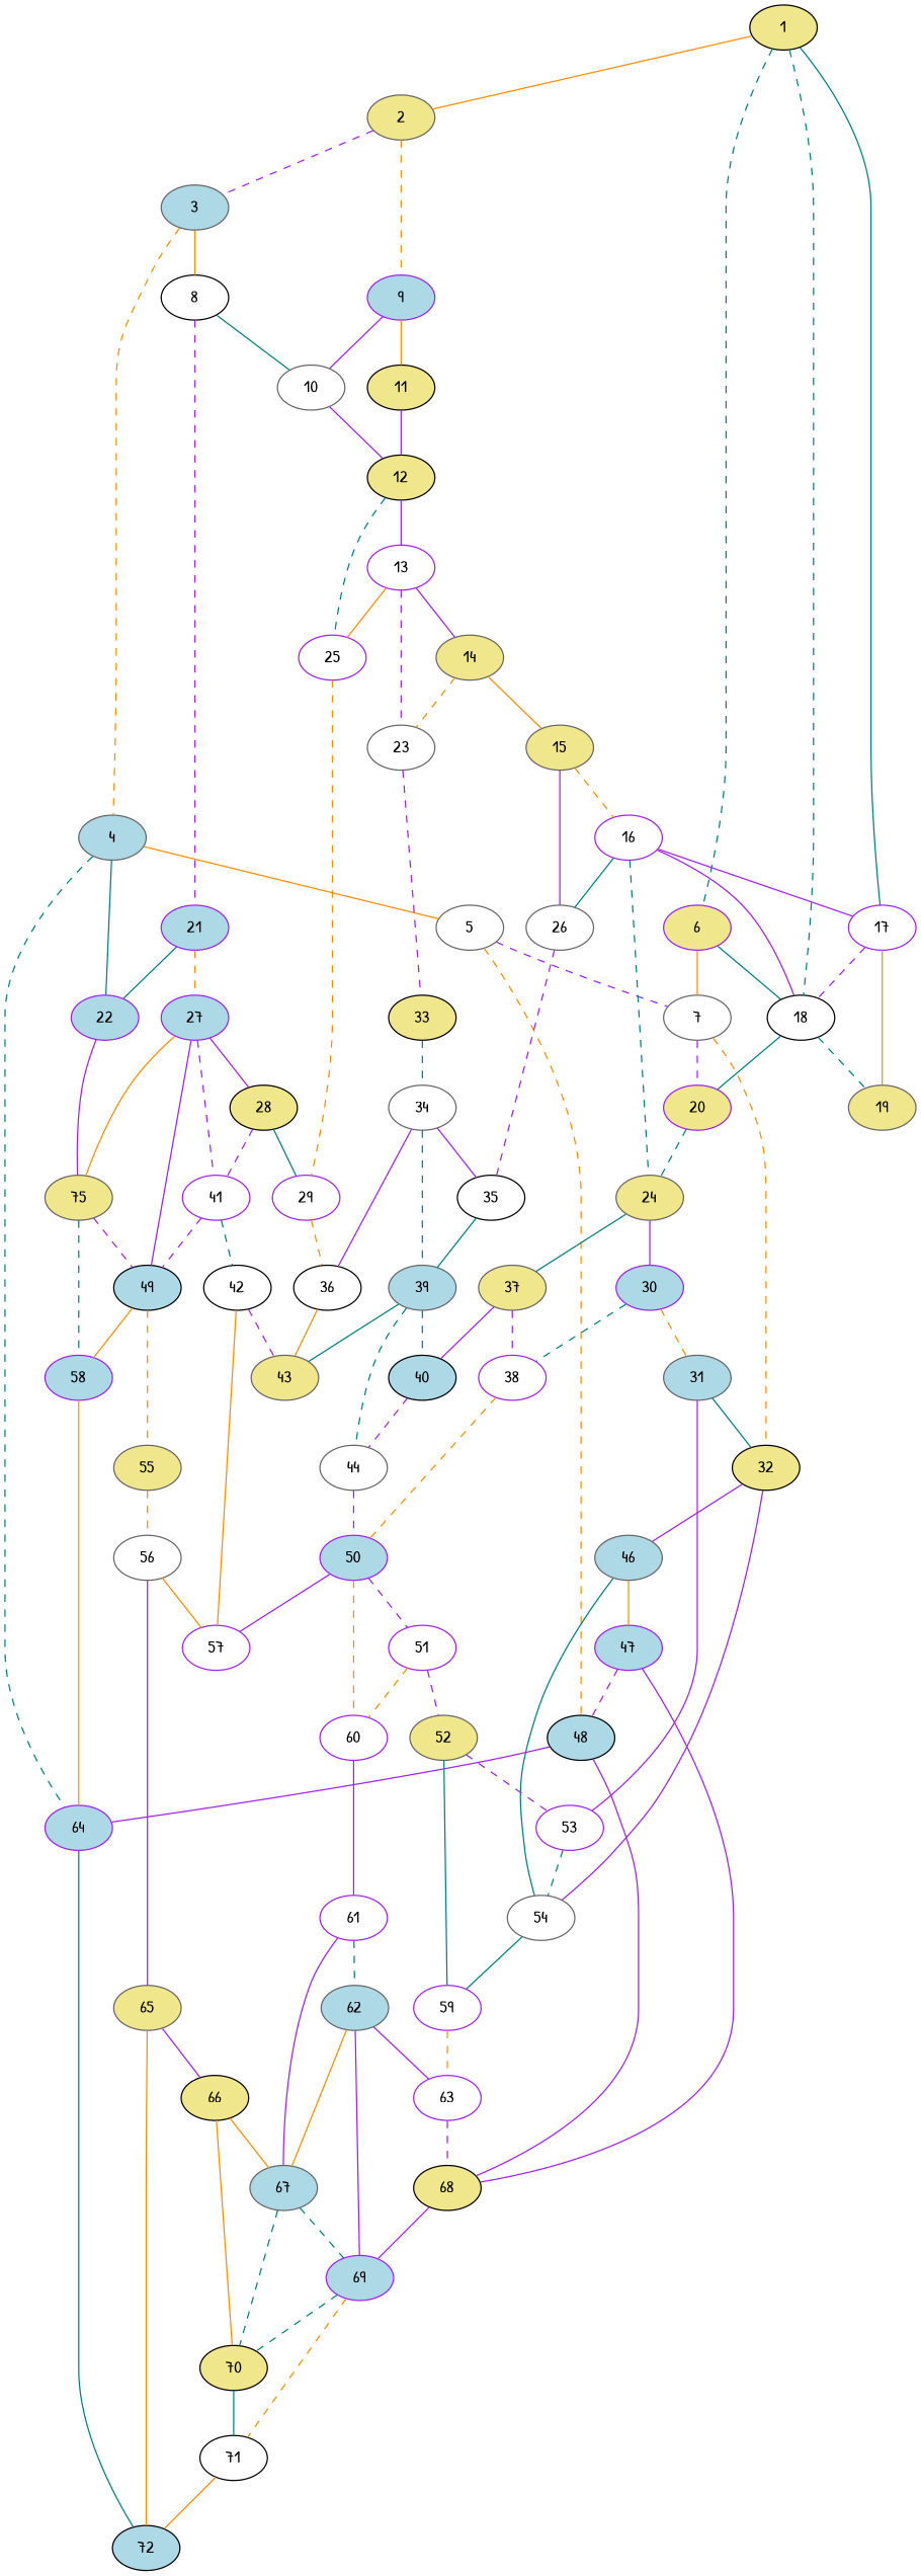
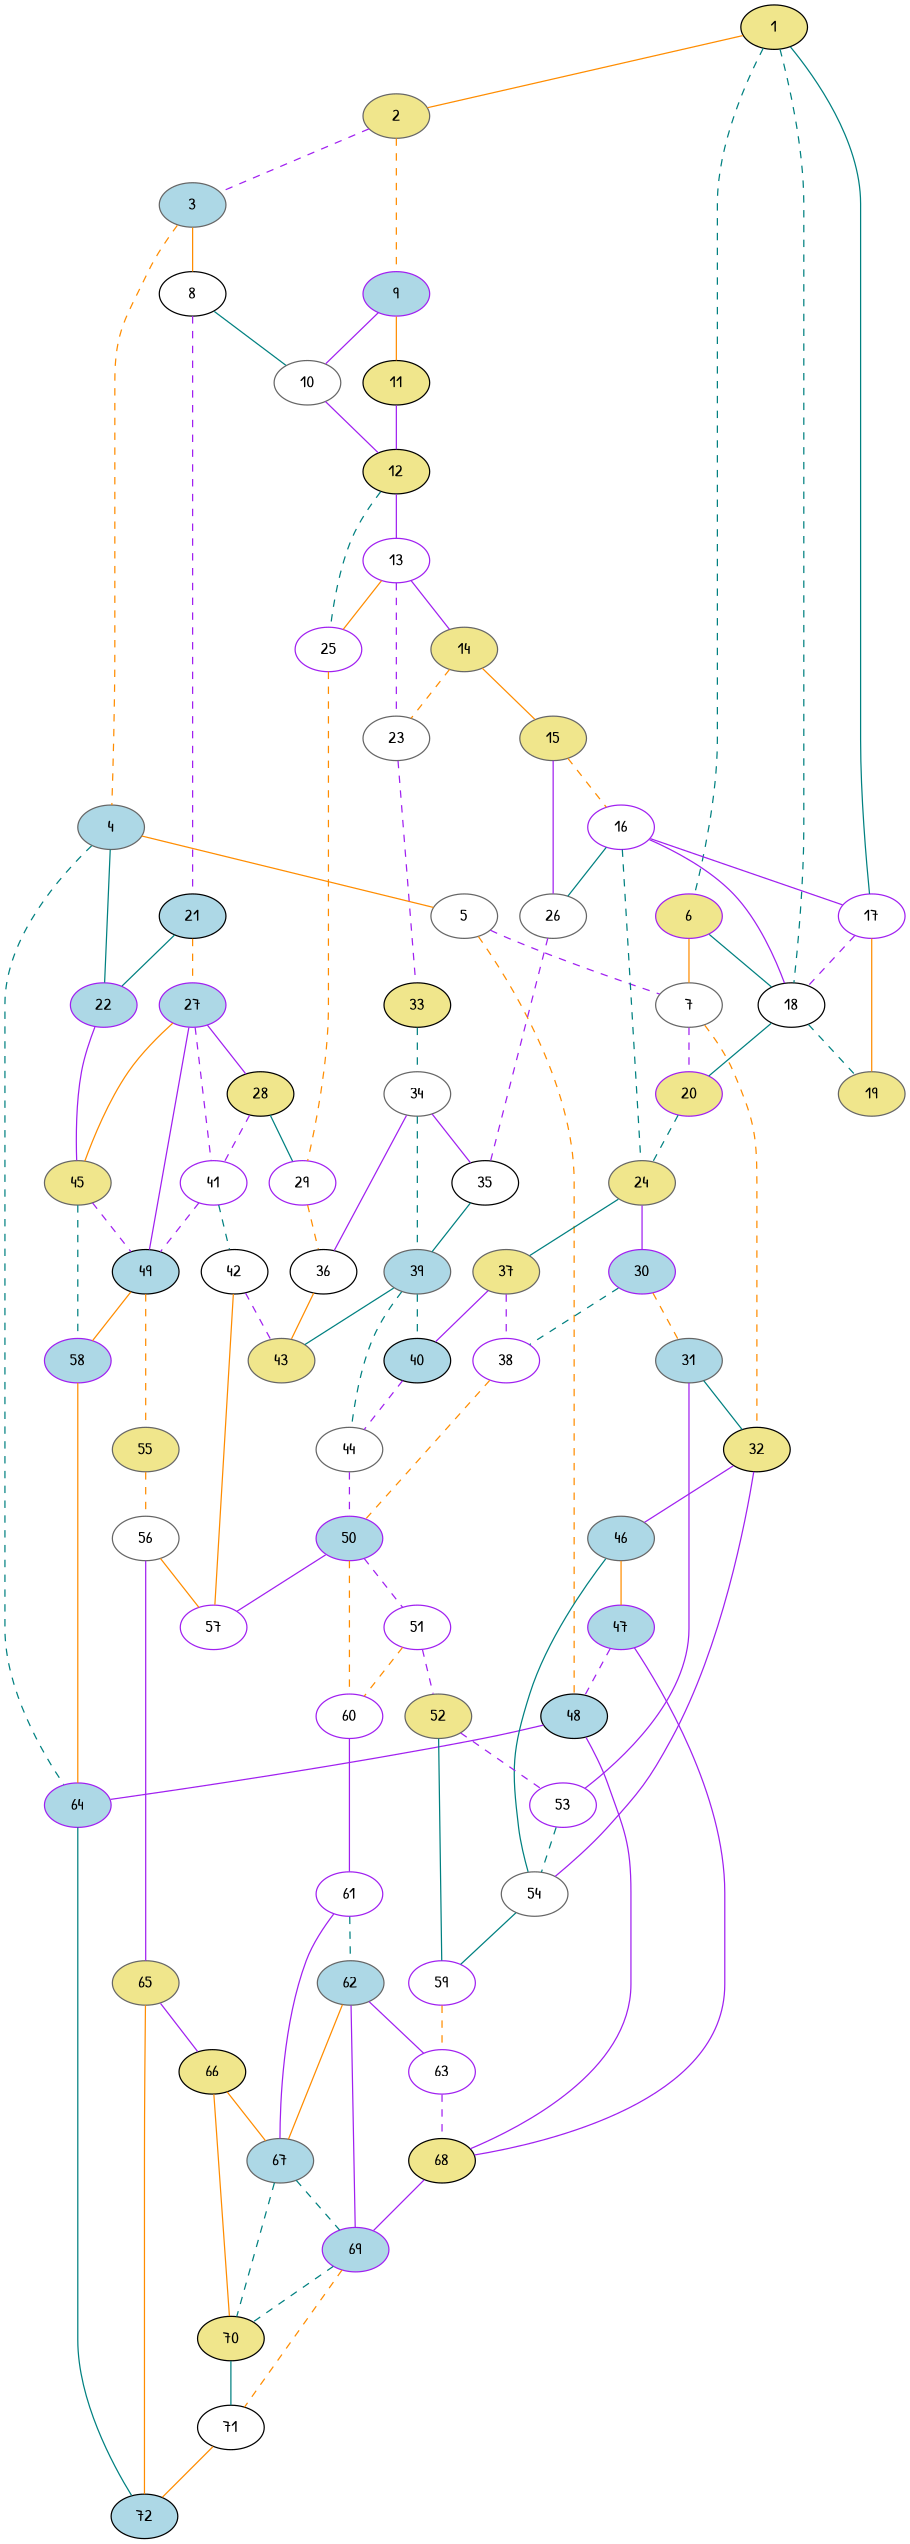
  graph {
    fontname="Patrick Hand"
    node [color=gray40 fillcolor=white fontname="Patrick Hand" style=filled]
    edge [color=purple fontname="Patrick Hand" style=solid weight=1.0]
    1 [color=black fillcolor=khaki]
    2 [fillcolor=khaki]
    6 [color=purple fillcolor=khaki]
    17 [color=purple]
    18 [color=black]
    3 [fillcolor=lightblue]
    9 [color=purple fillcolor=lightblue]
    7
    19 [fillcolor=khaki]
    20 [color=purple fillcolor=khaki]
    4 [fillcolor=lightblue]
    8 [color=black]
    10
    11 [color=black fillcolor=khaki]
    5
    22 [color=purple fillcolor=lightblue]
    64 [color=purple fillcolor=lightblue]
-   21 [color=purple fillcolor=lightblue]
+   21 [color=black fillcolor=lightblue]
    48 [color=black fillcolor=lightblue]
-   45 [fillcolor=khaki label=75]
+   45 [fillcolor=khaki]
    72 [color=black fillcolor=lightblue]
    32 [color=black fillcolor=khaki]
    68 [color=black fillcolor=khaki]
    24 [fillcolor=khaki]
    46 [fillcolor=lightblue]
    54
    12 [color=black fillcolor=khaki]
    27 [color=purple fillcolor=lightblue]
    13 [color=purple]
    25 [color=purple]
    14 [fillcolor=khaki]
    23
    29 [color=purple]
    15 [fillcolor=khaki]
    33 [color=black fillcolor=khaki]
    16 [color=purple]
    26
    35 [color=black]
    30 [color=purple fillcolor=lightblue]
    37 [fillcolor=khaki]
    28 [color=black fillcolor=khaki]
    41 [color=purple]
    49 [color=black fillcolor=lightblue]
    58 [color=purple fillcolor=lightblue]
    34
    31 [fillcolor=lightblue]
    38 [color=purple]
    40 [color=black fillcolor=lightblue]
    36 [color=black]
    39 [fillcolor=lightblue]
    42 [color=black]
    55 [fillcolor=khaki]
    43 [fillcolor=khaki]
    53 [color=purple]
    50 [color=purple fillcolor=lightblue]
    47 [color=purple fillcolor=lightblue]
    59 [color=purple]
    44
    57 [color=purple]
    51 [color=purple]
    60 [color=purple]
    69 [color=purple fillcolor=lightblue]
    56
    52 [fillcolor=khaki]
    61 [color=purple]
    63 [color=purple]
    65 [fillcolor=khaki]
    66 [color=black fillcolor=khaki]
    62 [fillcolor=lightblue]
    67 [fillcolor=lightblue]
    70 [color=black fillcolor=khaki]
    71 [color=black]
    1 -- 2 [color=darkorange]
    1 -- 6 [color=teal style=dashed]
    1 -- 17 [color=teal]
    1 -- 18 [color=teal style=dashed]
    2 -- 3 [style=dashed]
    2 -- 9 [color=darkorange style=dashed]
    6 -- 18 [color=teal]
    6 -- 7 [color=darkorange]
    17 -- 18 [style=dashed]
    17 -- 19 [color=darkorange weight=3.0]
    18 -- 19 [color=teal style=dashed]
    18 -- 20 [color=teal]
    3 -- 4 [color=darkorange style=dashed]
    3 -- 8 [color=darkorange]
    9 -- 10
    9 -- 11 [color=darkorange weight=2.0]
    7 -- 20 [style=dashed]
    7 -- 32 [color=darkorange style=dashed weight=2.0]
    20 -- 24 [color=teal style=dashed]
    4 -- 5 [color=darkorange]
    4 -- 22 [color=teal]
    4 -- 64 [color=teal style=dashed]
    8 -- 10 [color=teal]
    8 -- 21 [style=dashed weight=2.0]
    10 -- 12
    11 -- 12
    5 -- 7 [style=dashed weight=2.0]
    5 -- 48 [color=darkorange style=dashed]
    22 -- 45
    64 -- 72 [color=teal]
    21 -- 22 [color=teal]
    21 -- 27 [color=darkorange style=dashed weight=2.0]
    48 -- 64
    48 -- 68
    45 -- 49 [style=dashed]
    45 -- 58 [color=teal style=dashed]
    32 -- 46
    32 -- 54
    68 -- 69 [weight=2.0]
    24 -- 30
    24 -- 37 [color=teal]
    46 -- 54 [color=teal]
    46 -- 47 [color=darkorange]
    54 -- 59 [color=teal]
    12 -- 13 [weight=3.0]
    12 -- 25 [color=teal style=dashed]
    27 -- 45 [color=darkorange]
    27 -- 28
    27 -- 41 [style=dashed]
    27 -- 49
    13 -- 25 [color=darkorange]
    13 -- 14
    13 -- 23 [style=dashed]
    25 -- 29 [color=darkorange style=dashed]
    14 -- 23 [color=darkorange style=dashed]
    14 -- 15 [color=darkorange]
    23 -- 33 [style=dashed]
    29 -- 36 [color=darkorange style=dashed]
    15 -- 16 [color=darkorange style=dashed]
    15 -- 26
    33 -- 34 [color=teal style=dashed weight=2.0]
    16 -- 17
    16 -- 18
    16 -- 24 [color=teal style=dashed weight=2.0]
    16 -- 26 [color=teal]
    26 -- 35 [style=dashed]
    35 -- 39 [color=teal]
    30 -- 31 [color=darkorange style=dashed]
    30 -- 38 [color=teal style=dashed]
    37 -- 38 [style=dashed]
    37 -- 40
    28 -- 29 [color=teal]
    28 -- 41 [style=dashed]
    41 -- 49 [style=dashed]
    41 -- 42 [color=teal style=dashed]
    49 -- 58 [color=darkorange]
    49 -- 55 [color=darkorange style=dashed weight=2.0]
    58 -- 64 [color=darkorange]
    34 -- 35
    34 -- 36
    34 -- 39 [color=teal style=dashed weight=2.0]
    31 -- 32 [color=teal]
    31 -- 53
    38 -- 50 [color=darkorange style=dashed]
    40 -- 44 [style=dashed]
    36 -- 43 [color=darkorange]
    39 -- 40 [color=teal style=dashed]
    39 -- 43 [color=teal]
    39 -- 44 [color=teal style=dashed]
    42 -- 43 [style=dashed]
    42 -- 57 [color=darkorange]
    55 -- 56 [color=darkorange style=dashed weight=2.0]
    53 -- 54 [color=teal style=dashed]
    50 -- 57 [weight=2.0]
    50 -- 51 [style=dashed]
    50 -- 60 [color=darkorange style=dashed]
    47 -- 48 [style=dashed]
    47 -- 68
    59 -- 63 [color=darkorange style=dashed]
    44 -- 50 [style=dashed]
    51 -- 60 [color=darkorange style=dashed]
    51 -- 52 [style=dashed]
    60 -- 61
    69 -- 70 [color=teal style=dashed]
    69 -- 71 [color=darkorange style=dashed]
    56 -- 57 [color=darkorange weight=2.0]
    56 -- 65 [weight=2.0]
    52 -- 53 [style=dashed]
    52 -- 59 [color=teal]
    61 -- 62 [color=teal style=dashed]
    61 -- 67
    63 -- 68 [style=dashed weight=2.0]
    65 -- 72 [color=darkorange]
    65 -- 66 [weight=2.0]
    66 -- 67 [color=darkorange]
    66 -- 70 [color=darkorange weight=2.0]
    62 -- 69
    62 -- 63
    62 -- 67 [color=darkorange]
    67 -- 69 [color=teal style=dashed]
    67 -- 70 [color=teal style=dashed]
    70 -- 71 [color=teal weight=2.0]
    71 -- 72 [color=darkorange]
  }
